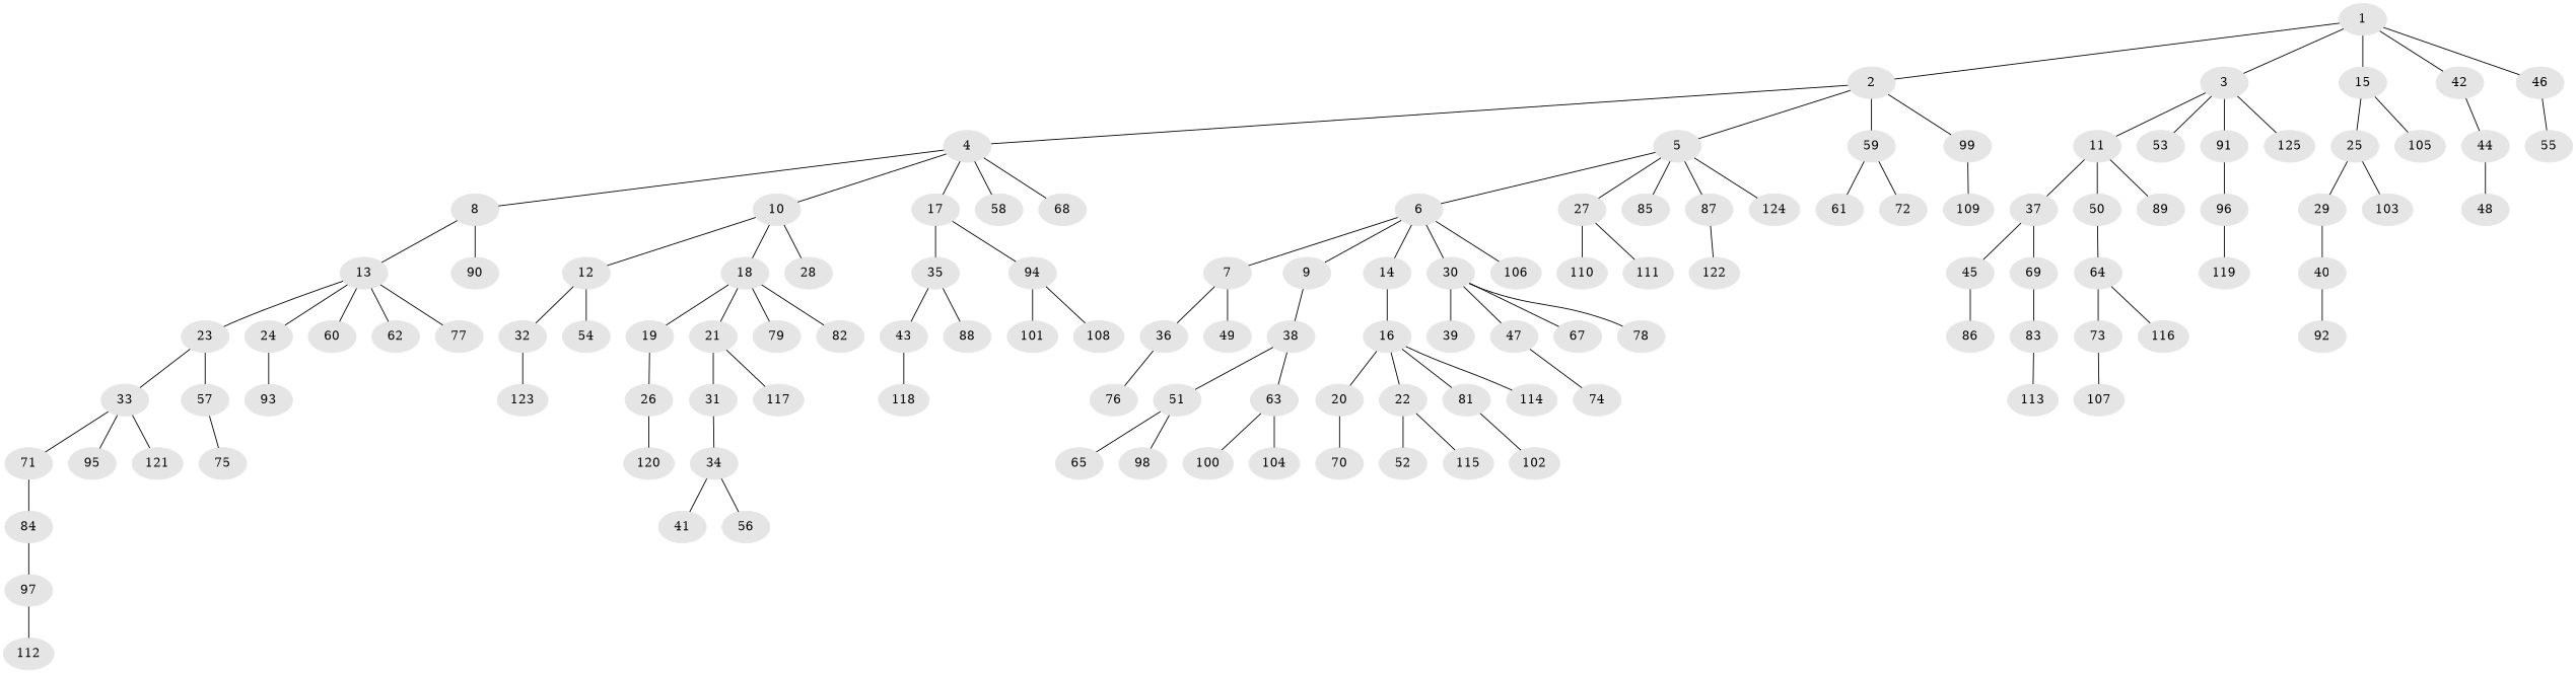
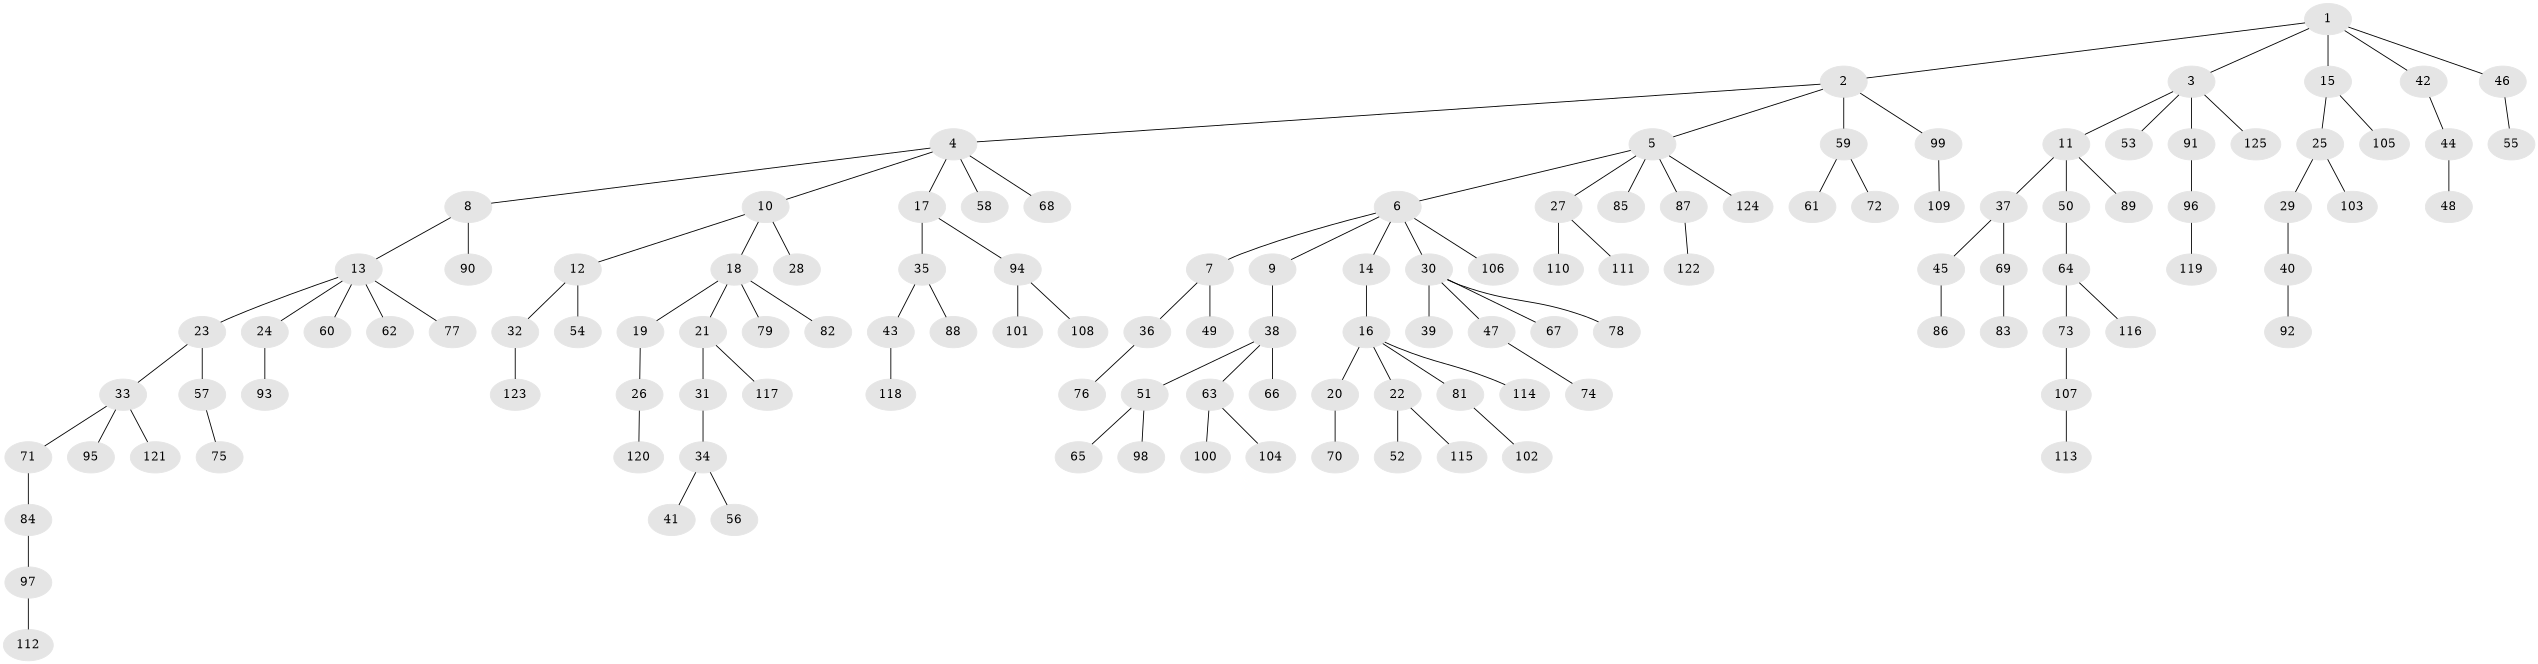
  graph {
    node [color=gray90 style=filled]
    1
    2
    3
    15
    42
    46
    4
    5
    59
    99
    11
    53
    91
    125
    25
    105
    44
    55
    8
    10
    17
    58
    68
    6
    27
    85
    87
    124
    61
    72
    109
    37
    50
    89
    96
    13
    90
    12
    18
    28
    35
    94
    7
    9
    14
    30
    106
    110
    111
    122
    36
    49
    38
    16
    39
    47
    67
    78
    76
    23
    24
    60
    62
    77
    51
    63
+   66
    32
    54
    19
    21
    79
    82
    45
    69
    64
    123
    33
    57
    93
    20
    22
    81
    114
    29
    103
    70
    52
    115
    102
    43
    88
    101
    108
    26
    31
    117
    120
    34
    71
    95
    121
    75
    40
    92
    74
    41
    56
    84
    118
    86
    83
    65
    98
    100
    104
    48
    73
    116
    119
    107
    97
    113
    112
    1 -- 2
    1 -- 3
    1 -- 15
    1 -- 42
    1 -- 46
    2 -- 4
    2 -- 5
    2 -- 59
    2 -- 99
    3 -- 11
    3 -- 53
    3 -- 91
    3 -- 125
    15 -- 25
    15 -- 105
    42 -- 44
    46 -- 55
    4 -- 8
    4 -- 10
    4 -- 17
    4 -- 58
    4 -- 68
    5 -- 6
    5 -- 27
    5 -- 85
    5 -- 87
    5 -- 124
    59 -- 61
    59 -- 72
    99 -- 109
    11 -- 37
    11 -- 50
    11 -- 89
    91 -- 96
    25 -- 29
    25 -- 103
    44 -- 48
    8 -- 13
    8 -- 90
    10 -- 12
    10 -- 18
    10 -- 28
    17 -- 35
    17 -- 94
    6 -- 7
    6 -- 9
    6 -- 14
    6 -- 30
    6 -- 106
    27 -- 110
    27 -- 111
    87 -- 122
    37 -- 45
    37 -- 69
    50 -- 64
    96 -- 119
    13 -- 23
    13 -- 24
    13 -- 60
    13 -- 62
    13 -- 77
    12 -- 32
    12 -- 54
    18 -- 19
    18 -- 21
    18 -- 79
    18 -- 82
    35 -- 43
    35 -- 88
    94 -- 101
    94 -- 108
    7 -- 36
    7 -- 49
    9 -- 38
    14 -- 16
    30 -- 39
    30 -- 47
    30 -- 67
    30 -- 78
    36 -- 76
    38 -- 51
    38 -- 63
+   38 -- 66
    16 -- 20
    16 -- 22
    16 -- 81
    16 -- 114
    47 -- 74
    23 -- 33
    23 -- 57
    24 -- 93
    51 -- 65
    51 -- 98
    63 -- 100
    63 -- 104
    32 -- 123
    19 -- 26
    21 -- 31
    21 -- 117
    45 -- 86
    69 -- 83
    64 -- 73
    64 -- 116
    33 -- 71
    33 -- 95
    33 -- 121
    57 -- 75
    20 -- 70
    22 -- 52
    22 -- 115
    81 -- 102
    29 -- 40
    43 -- 118
    26 -- 120
    31 -- 34
    34 -- 41
    34 -- 56
    71 -- 84
    40 -- 92
    84 -- 97
    73 -- 107
-   83 -- 113
+   107 -- 113
    97 -- 112
  }
